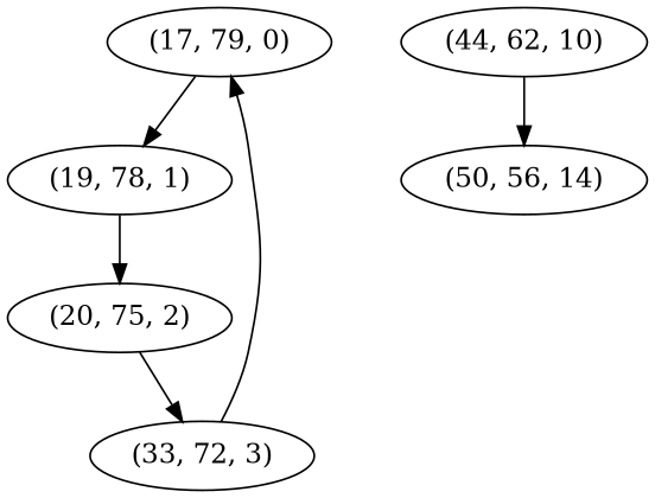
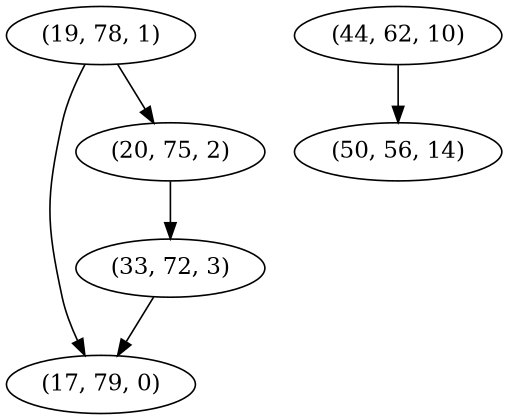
  digraph {
    "(17, 79, 0)"
    "(19, 78, 1)"
    n3 [label="(20, 75, 2)"]
    "(33, 72, 3)"
    "(44, 62, 10)"
    "(50, 56, 14)"
-   "(17, 79, 0)" -> "(19, 78, 1)"
+   "(19, 78, 1)" -> "(17, 79, 0)"
    "(19, 78, 1)" -> n3
    n3 -> "(33, 72, 3)"
    "(33, 72, 3)" -> "(17, 79, 0)"
    "(44, 62, 10)" -> "(50, 56, 14)"
  }
